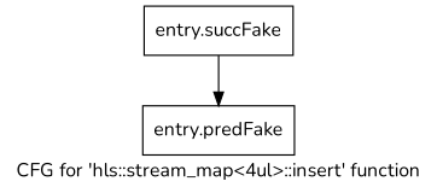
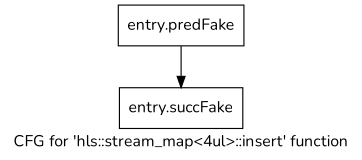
  digraph {
    label="CFG for 'hls::stream_map\<4ul\>::insert' function"
    fontname=Nunito
    node [shape=record fontname=Nunito]
    n1 [label="{entry.predFake}"]
    n2 [filename="/tools/Xilinx/Vitis_HLS/2022.1/include/hls_stream_thread_unsafe.h" label="{entry.succFake}" linenumber=228]
-   n2 -> n1 [execusionnum=6 filename="/tools/Xilinx/Vitis_HLS/2022.1/include/hls_stream_thread_unsafe.h" fontname=Nunito]
+   n1 -> n2 [execusionnum=6 filename="/tools/Xilinx/Vitis_HLS/2022.1/include/hls_stream_thread_unsafe.h" fontname=Nunito]
  }
